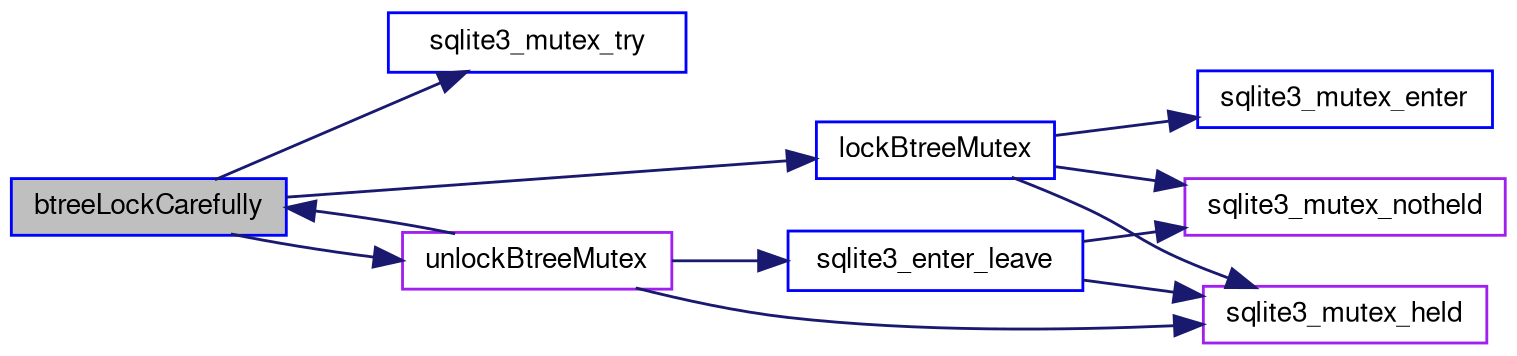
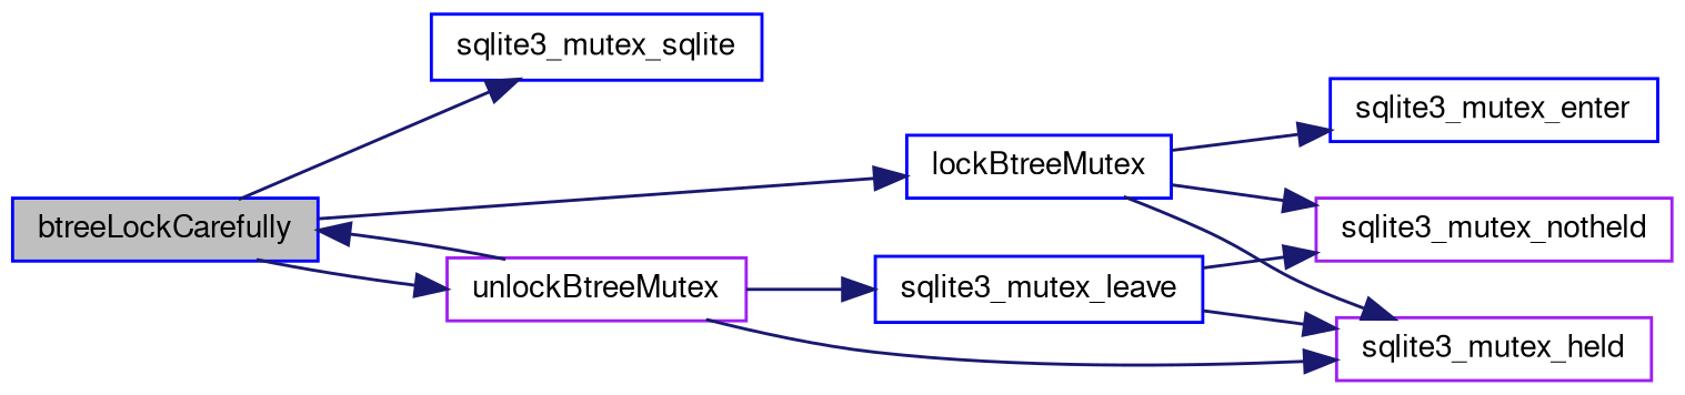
  digraph {
    rankdir=LR
    node [color=blue fillcolor=white fontname=FreeSans fontsize=10 shape=record style=filled]
    edge [color=midnightblue fontname=FreeSans fontsize=10 labelfontname=FreeSans labelfontsize=10 style=solid]
    n1 [fillcolor=grey75 fontcolor=black height=0.2 label=btreeLockCarefully width=0.4]
-   n2 [height=0.2 label=sqlite3_mutex_try width=0.4]
+   n2 [height=0.2 label=sqlite3_mutex_sqlite width=0.4]
    n3 [color=purple height=0.2 label=unlockBtreeMutex width=0.4]
    n4 [height=0.2 label=lockBtreeMutex width=0.4]
    n5 [color=purple height=0.2 label=sqlite3_mutex_held width=0.4]
-   n6 [height=0.2 label=sqlite3_enter_leave width=0.4]
+   n6 [height=0.2 label=sqlite3_mutex_leave width=0.4]
    n7 [color=purple height=0.2 label=sqlite3_mutex_notheld width=0.4]
    n8 [height=0.2 label=sqlite3_mutex_enter width=0.4]
    n1 -> n2
    n1 -> n3
    n1 -> n4
    n3 -> n1
    n3 -> n5
    n3 -> n6
    n4 -> n5
    n4 -> n7
    n4 -> n8
    n6 -> n5
    n6 -> n7
  }
